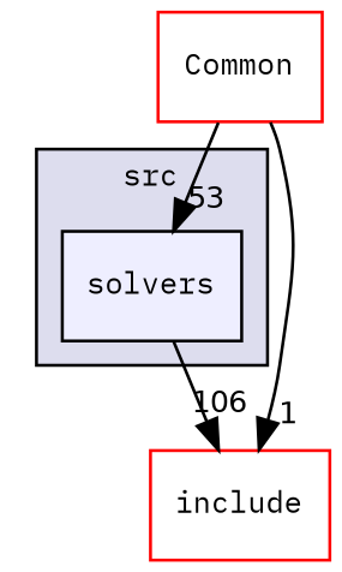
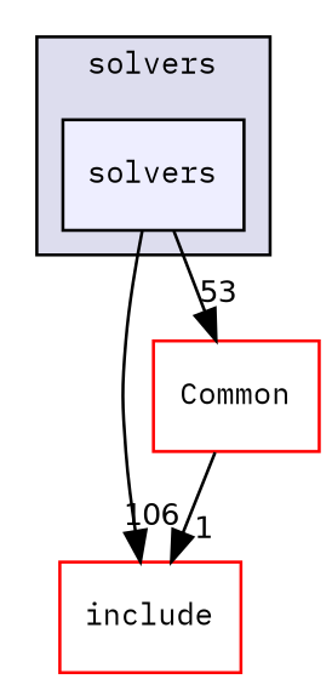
  digraph {
    compound=true
    fontname="IBM Plex Mono"
    node [fillcolor=white fontname="IBM Plex Mono" fontsize=10 shape=box style=filled color=red]
    edge [fontname="IBM Plex Mono" labeldistance=1.5 labelfontname=Helvetica labelfontsize=10]
    n1 [fillcolor="#eeeeff" label=solvers pencolor=black color=""]
    n2 [label=include]
    n3 [label=Common]
    subgraph cluster_1 {
      bgcolor="#ddddee"
      fontsize=10
-     label=src
+     label=solvers
      pencolor=black
      n1
    }
    n1 -> n2 [headlabel=106]
-   n3 -> n1 [headlabel=53]
+   n1 -> n3 [headlabel=53]
    n3 -> n2 [headlabel=1]
  }
